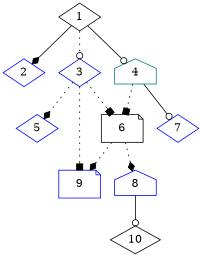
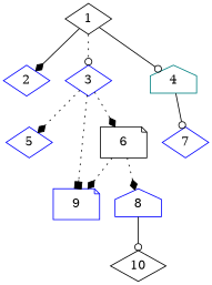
  digraph {
    node [alpha=0.12 color=blue shape=diamond]
    edge [arrowhead=diamond style=dotted]
    1 [color=black expect_size=32385024]
    2 [alpha=0.13 expect_size=36198400]
    3 [expect_size=18968576]
    4 [alpha=0.13 color=teal expect_size=12147712 shape=house]
    5 [alpha=0.18 expect_size=28107776]
    6 [alpha=0.06 color=black expect_size=21606400 shape=note]
    9 [alpha=0.11 expect_size=21518336 shape=note]
    7 [alpha=0.19 expect_size=51329024]
    8 [alpha=0.08 expect_size=19771392 shape=house]
    10 [alpha=0.01 color=black expect_size=46537728]
    1 -> 2 [style=solid]
    1 -> 3 [arrowhead=odot]
    1 -> 4 [arrowhead=odot style=solid]
    3 -> 5
-   3 -> 6 [arrowhead=box]
+   3 -> 6
    3 -> 9 [arrowhead=box]
-   4 -> 6 [arrowhead=box]
    4 -> 7 [arrowhead=odot style=solid]
    6 -> 9
    6 -> 8
    8 -> 10 [arrowhead=odot style=solid]
  }
